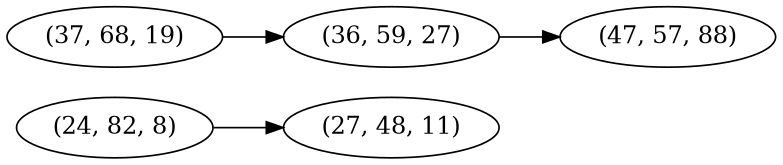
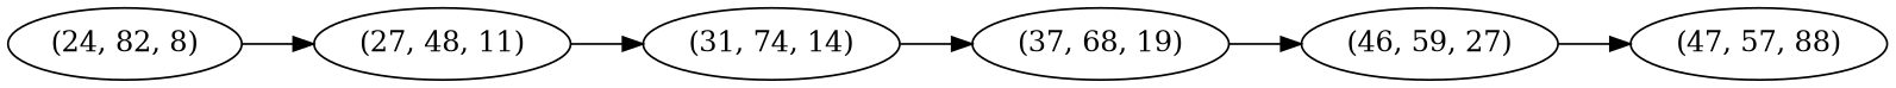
  digraph {
    rankdir=LR
    n1 [label="(27, 48, 11)"]
    "(24, 82, 8)"
+   "(31, 74, 14)"
    "(37, 68, 19)"
-   "(46, 59, 27)" [label="(36, 59, 27)"]
+   "(46, 59, 27)"
    n6 [label="(47, 57, 88)"]
+   n1 -> "(31, 74, 14)"
    "(24, 82, 8)" -> n1
+   "(31, 74, 14)" -> "(37, 68, 19)"
    "(37, 68, 19)" -> "(46, 59, 27)"
    "(46, 59, 27)" -> n6
  }
